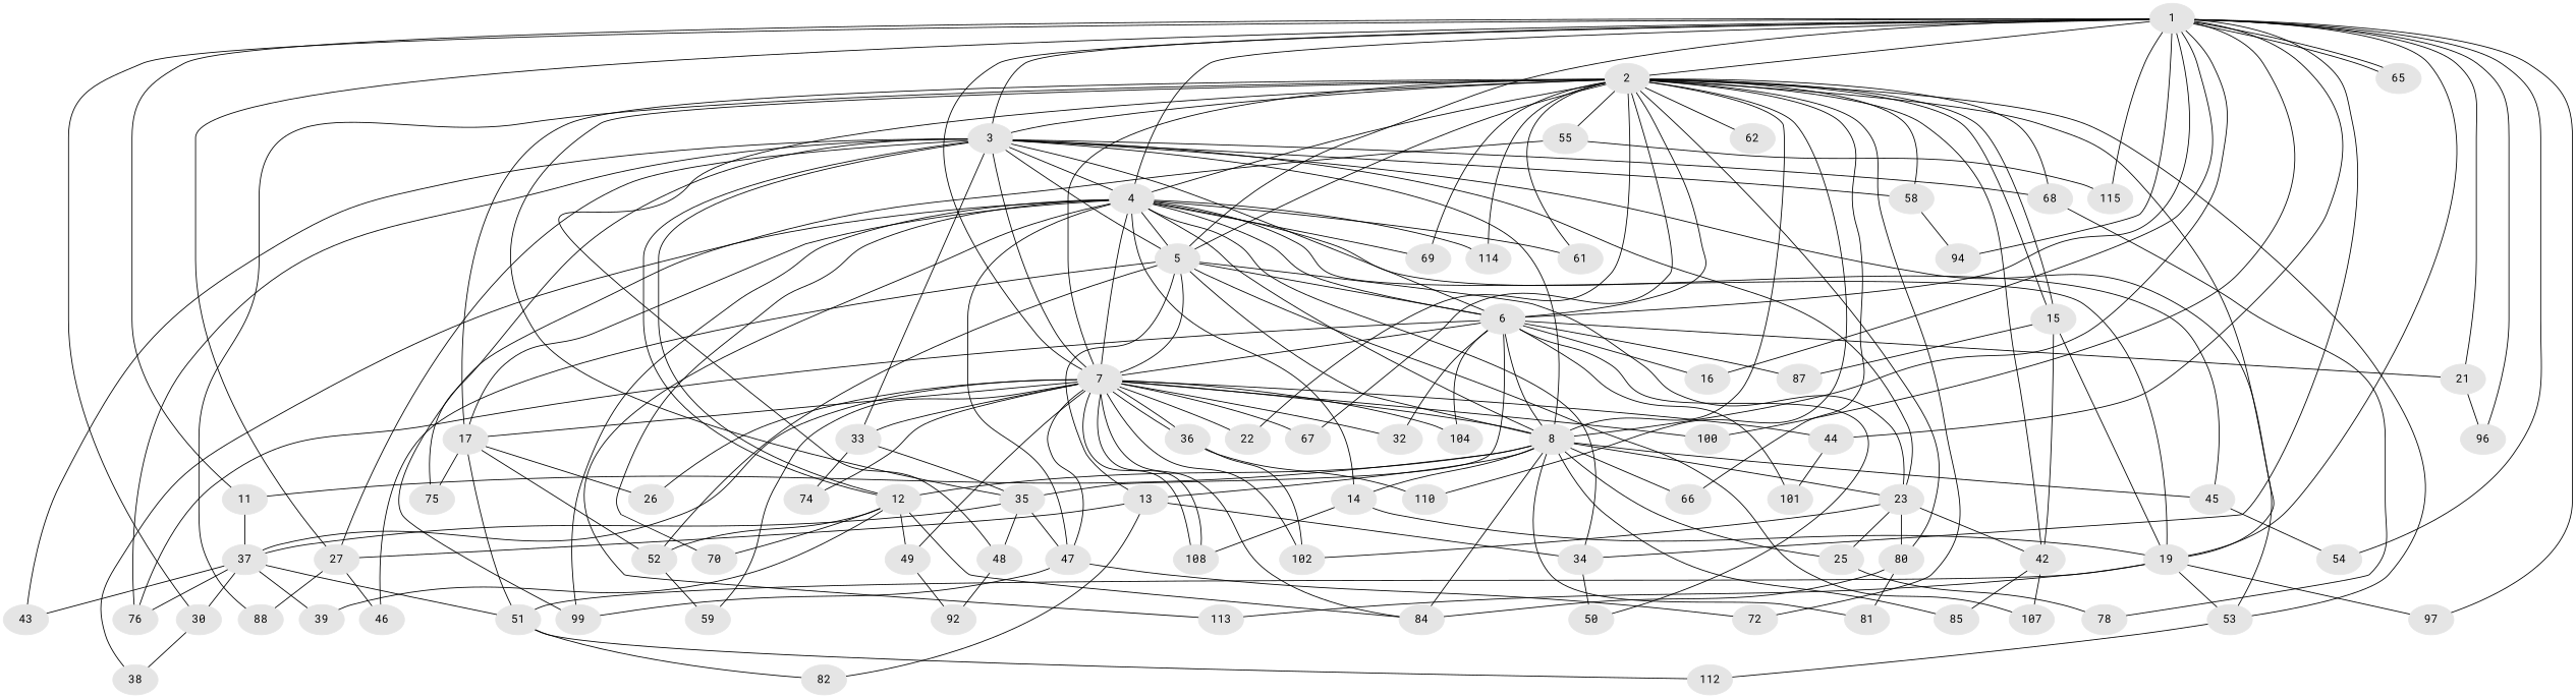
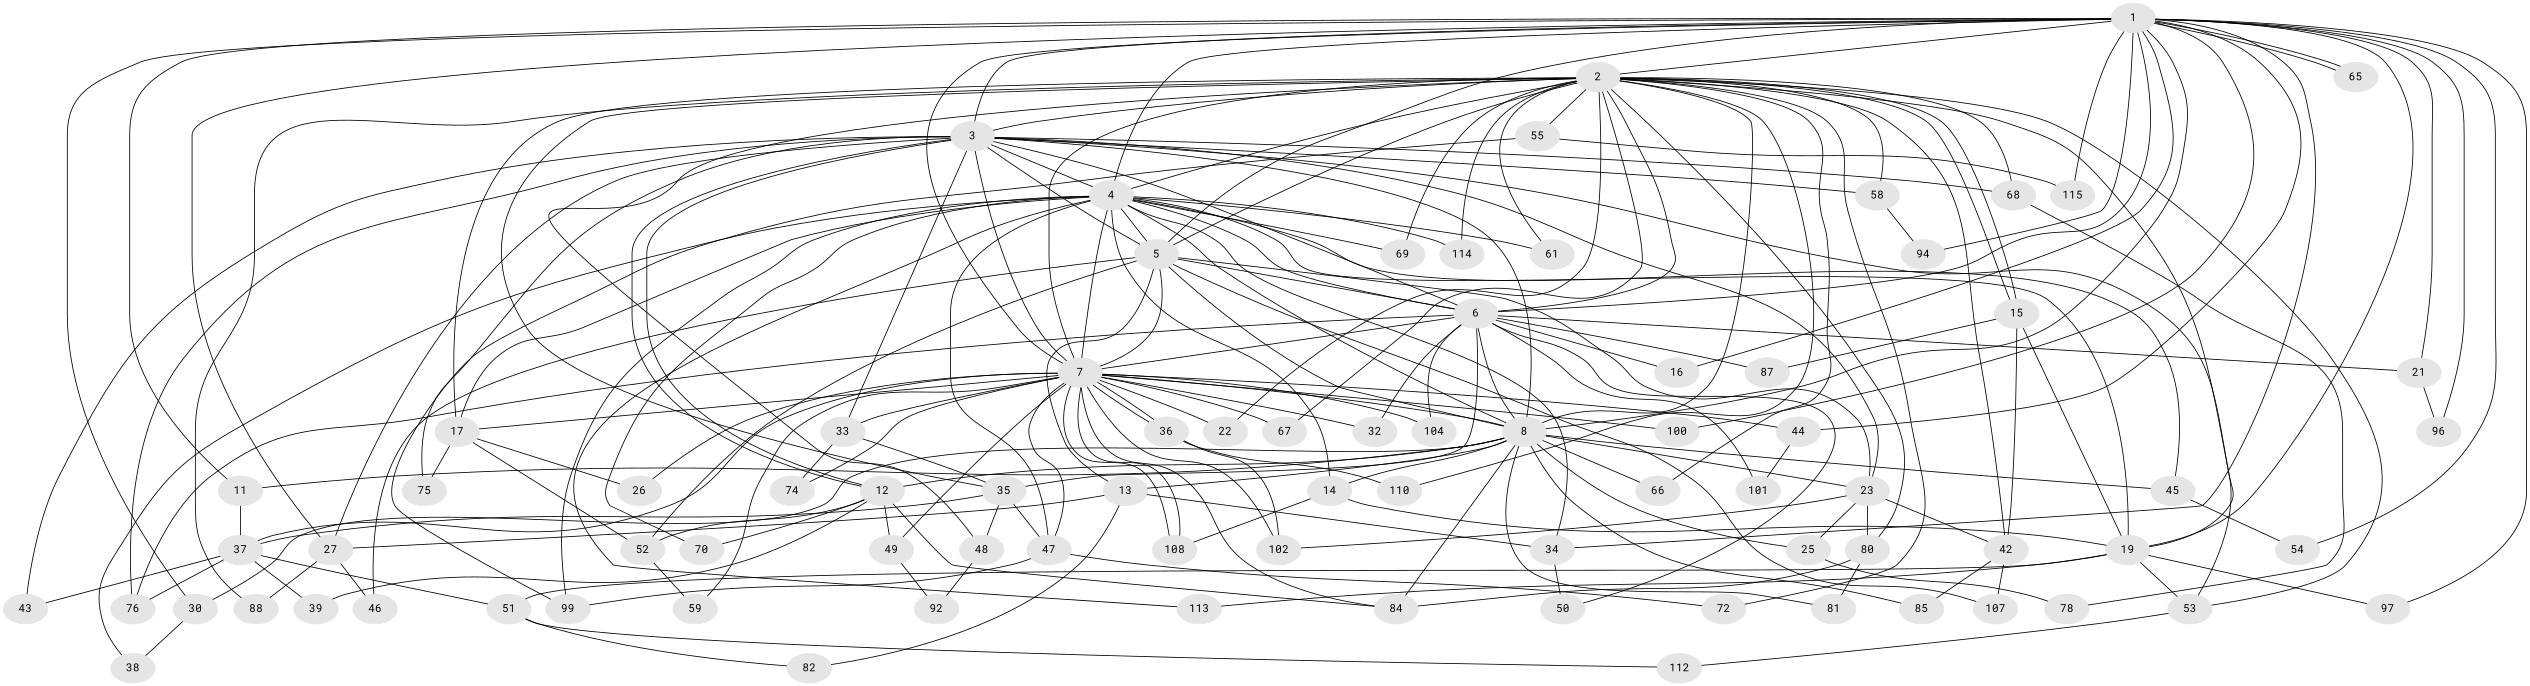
  graph {
    fontname="Roboto Mono"
    node [color=gray90 fontname="Roboto Mono" style=filled]
    edge [fontname="Roboto Mono"]
    1 [super="+105"]
    2 [super="+9"]
    3 [super="+57"]
    4 [super="+41"]
    5 [super="+98"]
    6 [super="+29"]
    7 [super="+10"]
    8 [super="+28"]
    11
    16
    19 [super="+24"]
    21
    27 [super="+64"]
    30
    34 [super="+56"]
    44
    54
    65
    94
    96
    97
    100
    115
    15 [super="+73"]
    17 [super="+40"]
    22
    35 [super="+71"]
    42 [super="+60"]
    48
    53 [super="+86"]
    55
    58
    61
-   62
    66
    67
    68 [super="+83"]
    69
    72
    80 [super="+89"]
    88
    110
    114
    12 [super="+20"]
    23 [super="+103"]
    33
    43
    75
    76 [super="+90"]
    14 [super="+31"]
    38
    45
    47 [super="+79"]
    70
    99 [super="+111"]
    113
    13 [super="+18"]
    46
    52 [super="+91"]
    107
    32 [super="+95"]
    50
    87
    101
    104
    26
    36 [super="+63"]
    37 [super="+106"]
    49
    59
    74
    84 [super="+93"]
    102
    108 [super="+109"]
    25
    81
    85
    51 [super="+77"]
    82
    92
    112
    78
    39
    1 -- 2 [weight=2]
    1 -- 3 [weight=2]
    1 -- 4
    1 -- 5
    1 -- 6
    1 -- 7 [weight=2]
    1 -- 8
    1 -- 11
    1 -- 16
    1 -- 19
    1 -- 21
    1 -- 27
    1 -- 30
    1 -- 34
    1 -- 44
    1 -- 54
    1 -- 65
    1 -- 65
    1 -- 94
    1 -- 96
    1 -- 97
    1 -- 100
    1 -- 115
    2 -- 3 [weight=2]
    2 -- 4 [weight=2]
    2 -- 5 [weight=2]
    2 -- 6 [weight=2]
    2 -- 7 [weight=4]
    2 -- 8 [weight=2]
    2 -- 19
    2 -- 15
    2 -- 15
    2 -- 17
    2 -- 22
    2 -- 35
    2 -- 42
    2 -- 48
    2 -- 53
    2 -- 55 [weight=2]
    2 -- 58
    2 -- 61
-   2 -- 62
    2 -- 66
    2 -- 67
    2 -- 68 [weight=2]
    2 -- 69
    2 -- 72
    2 -- 80
    2 -- 88
    2 -- 110
    2 -- 114
    3 -- 4
    3 -- 5
    3 -- 6
    3 -- 7 [weight=2]
    3 -- 8
    3 -- 27
    3 -- 53
    3 -- 58
    3 -- 68
    3 -- 12
    3 -- 12
    3 -- 23
    3 -- 33
    3 -- 43
    3 -- 75
    3 -- 76
    4 -- 5
    4 -- 6
    4 -- 7 [weight=2]
    4 -- 8
    4 -- 19
    4 -- 34
    4 -- 17
    4 -- 61
    4 -- 69
    4 -- 114
    4 -- 14 [weight=2]
    4 -- 38
    4 -- 45
    4 -- 47
    4 -- 70
    4 -- 99
    4 -- 113
    5 -- 6
    5 -- 7 [weight=2]
    5 -- 8
    5 -- 23
    5 -- 13
    5 -- 46
    5 -- 52
    5 -- 107
    6 -- 7 [weight=2]
    6 -- 8 [weight=2]
    6 -- 16
    6 -- 21
    6 -- 35
    6 -- 76
    6 -- 32
    6 -- 50
    6 -- 87
    6 -- 101
    6 -- 104
    7 -- 8 [weight=2]
    7 -- 44
    7 -- 100
    7 -- 17
    7 -- 22
    7 -- 67
    7 -- 33
    7 -- 47
    7 -- 32 [weight=2]
    7 -- 104
    7 -- 26
    7 -- 36 [weight=2]
    7 -- 36
    7 -- 37
    7 -- 49
    7 -- 59
    7 -- 74
    7 -- 84
    7 -- 102
    7 -- 108
    7 -- 108
    8 -- 11
-   37 -- 30
+   8 -- 30
    8 -- 66
    8 -- 12
    8 -- 23
    8 -- 14
    8 -- 45
    8 -- 13
    8 -- 84
    8 -- 25
    8 -- 81
    8 -- 85
    11 -- 37
    19 -- 97
    19 -- 53
    19 -- 113
    19 -- 51
    21 -- 96
    27 -- 88
    27 -- 46
    30 -- 38
    34 -- 50
    44 -- 101
    15 -- 19
    15 -- 42
    15 -- 87
    17 -- 75
    17 -- 52
    17 -- 26
-   17 -- 51
    35 -- 48
    35 -- 47
    35 -- 37
    42 -- 107
    42 -- 85
    48 -- 92
    53 -- 112
    55 -- 115
    55 -- 99
    58 -- 94
    68 -- 78
    80 -- 84
    80 -- 81
    12 -- 70
    12 -- 52
    12 -- 49
    12 -- 84
    12 -- 39
    23 -- 42
    23 -- 80
    23 -- 102
    23 -- 25
    33 -- 35
    33 -- 74
    14 -- 19
    14 -- 108
    45 -- 54
    47 -- 72
    47 -- 99
    13 -- 27
    13 -- 34
    13 -- 82
    52 -- 59
    36 -- 110
    36 -- 102
    37 -- 43
    37 -- 76
    37 -- 51
    37 -- 39
    49 -- 92
    25 -- 78
    51 -- 82
    51 -- 112
  }
